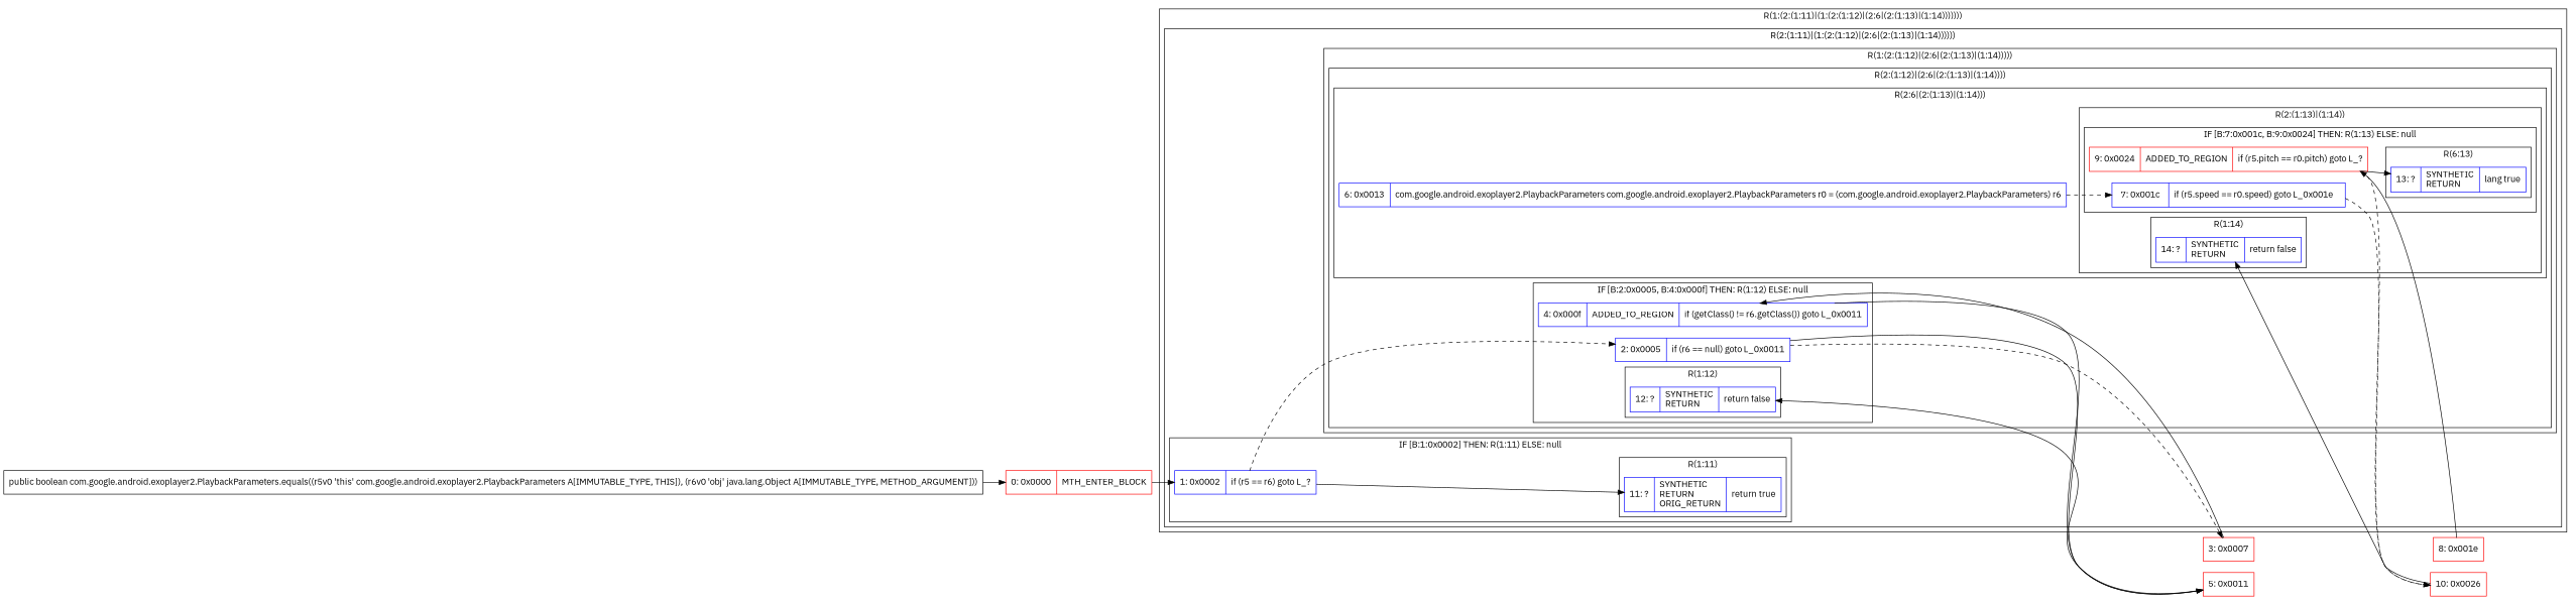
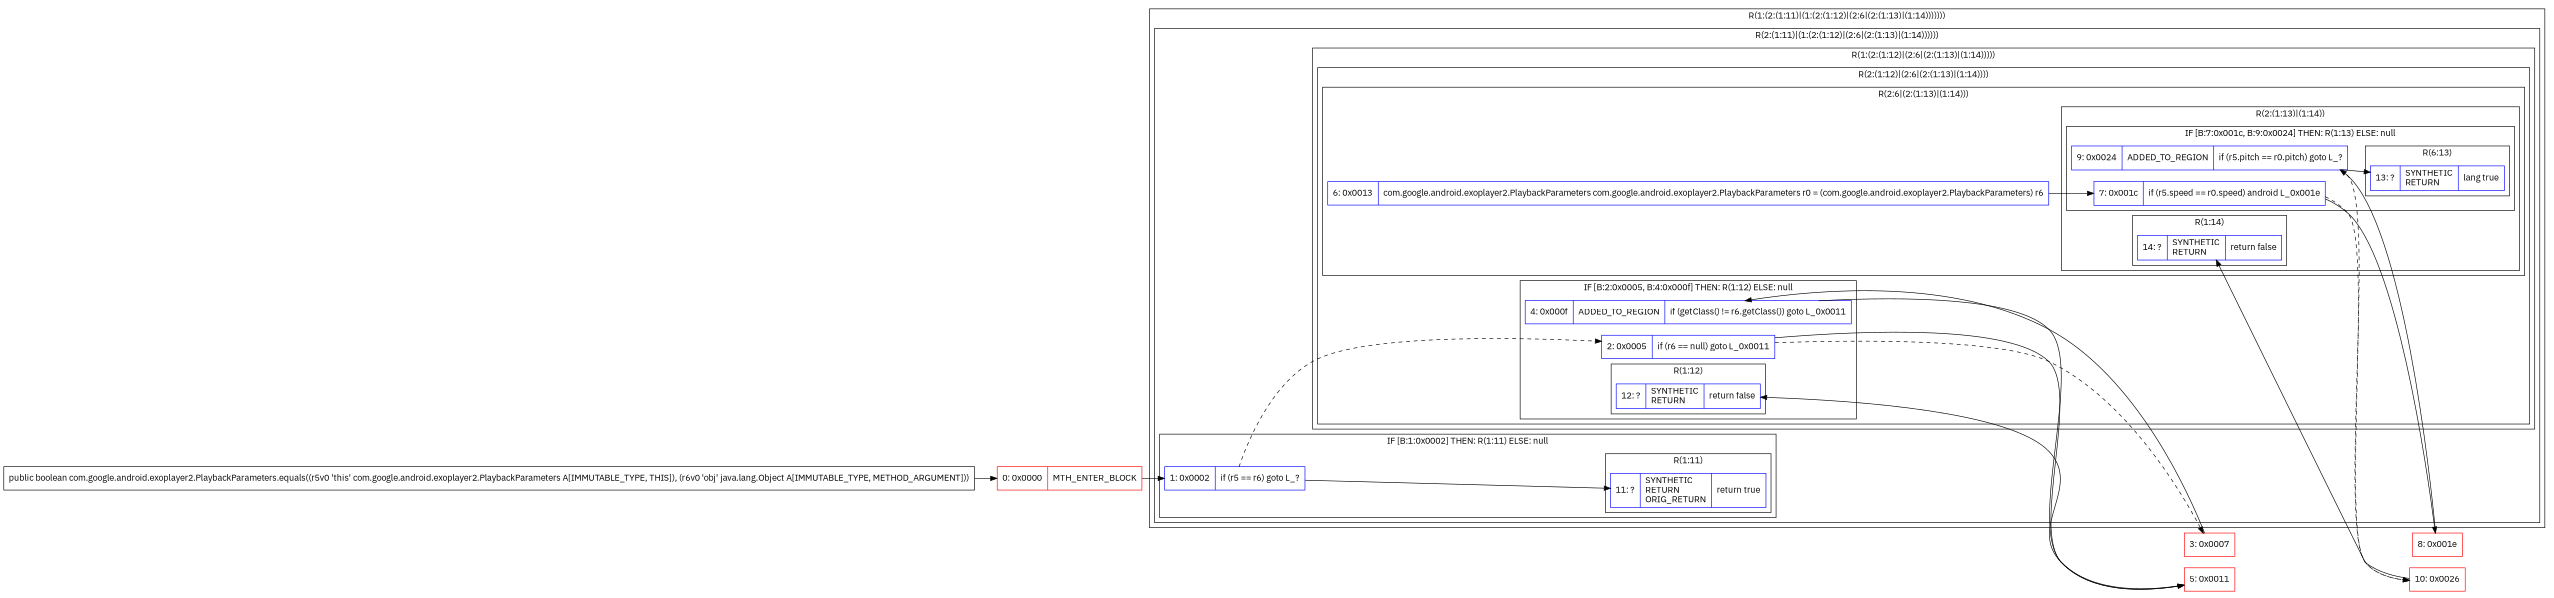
  digraph {
    fontname="IBM Plex Sans"
    rankdir=LR
    node [color=blue fontname="IBM Plex Sans" shape=record]
    edge [fontname="IBM Plex Sans"]
    n1 [label="{11\:\ ?|SYNTHETIC\lRETURN\lORIG_RETURN\l|return true\l}"]
    n2 [label="{1\:\ 0x0002|if (r5 == r6) goto L_?\l}"]
    n3 [label="{12\:\ ?|SYNTHETIC\lRETURN\l|return false\l}"]
    n4 [label="{2\:\ 0x0005|if (r6 == null) goto L_0x0011\l}"]
    n5 [label="{4\:\ 0x000f|ADDED_TO_REGION\l|if (getClass() != r6.getClass()) goto L_0x0011\l}"]
    n6 [label="{13\:\ ?|SYNTHETIC\lRETURN\l|lang true\l}"]
-   n7 [label="{7\:\ 0x001c|if (r5.speed == r0.speed) goto L_0x001e\l}"]
-   n8 [color=red label="{9\:\ 0x0024|ADDED_TO_REGION\l|if (r5.pitch == r0.pitch) goto L_?\l}"]
+   n7 [label="{7\:\ 0x001c|if (r5.speed == r0.speed) android L_0x001e\l}"]
+   n8 [label="{9\:\ 0x0024|ADDED_TO_REGION\l|if (r5.pitch == r0.pitch) goto L_?\l}"]
    n9 [label="{14\:\ ?|SYNTHETIC\lRETURN\l|return false\l}"]
    n10 [label="{6\:\ 0x0013|com.google.android.exoplayer2.PlaybackParameters com.google.android.exoplayer2.PlaybackParameters r0 = (com.google.android.exoplayer2.PlaybackParameters) r6\l}"]
    n11 [color=red label="{3\:\ 0x0007}"]
    n12 [color=red label="{5\:\ 0x0011}"]
    n13 [color=red label="{8\:\ 0x001e}"]
    n14 [color=red label="{10\:\ 0x0026}"]
    n15 [color=red label="{0\:\ 0x0000|MTH_ENTER_BLOCK\l}"]
    n16 [label="{public boolean com.google.android.exoplayer2.PlaybackParameters.equals((r5v0 'this' com.google.android.exoplayer2.PlaybackParameters A[IMMUTABLE_TYPE, THIS]), (r6v0 'obj' java.lang.Object A[IMMUTABLE_TYPE, METHOD_ARGUMENT])) }" color=""]
    subgraph cluster_1 {
      label="R(1:(2:(1:11)|(1:(2:(1:12)|(2:6|(2:(1:13)|(1:14)))))))"
      subgraph cluster_2 {
        label="R(2:(1:11)|(1:(2:(1:12)|(2:6|(2:(1:13)|(1:14))))))"
        subgraph cluster_3 {
          label="IF [B:1:0x0002] THEN: R(1:11) ELSE: null"
          n2
          subgraph cluster_4 {
            label="R(1:11)"
            n1
          }
        }
        subgraph cluster_5 {
          label="R(1:(2:(1:12)|(2:6|(2:(1:13)|(1:14)))))"
          subgraph cluster_6 {
            label="R(2:(1:12)|(2:6|(2:(1:13)|(1:14))))"
            subgraph cluster_7 {
              label="IF [B:2:0x0005, B:4:0x000f] THEN: R(1:12) ELSE: null"
              n4
              n5
              subgraph cluster_8 {
                label="R(1:12)"
                n3
              }
            }
            subgraph cluster_9 {
              label="R(2:6|(2:(1:13)|(1:14)))"
              n10
              subgraph cluster_10 {
                label="R(2:(1:13)|(1:14))"
                subgraph cluster_11 {
                  label="IF [B:7:0x001c, B:9:0x0024] THEN: R(1:13) ELSE: null"
                  n7
                  n8
                  subgraph cluster_12 {
                    label="R(6:13)"
                    n6
                  }
                }
                subgraph cluster_13 {
                  label="R(1:14)"
                  n9
                }
              }
            }
          }
        }
      }
    }
    n2 -> n1
    n2 -> n4 [style=dashed]
    n4 -> n11 [style=dashed]
    n4 -> n12
    n5 -> n12
+   n7 -> n13
    n7 -> n14 [style=dashed]
    n8 -> n6
    n8 -> n14 [style=dashed]
-   n10 -> n7 [style=dashed]
+   n10 -> n7
    n11 -> n5
    n12 -> n3
    n13 -> n8
    n14 -> n9
    n15 -> n2
    n16 -> n15
  }
